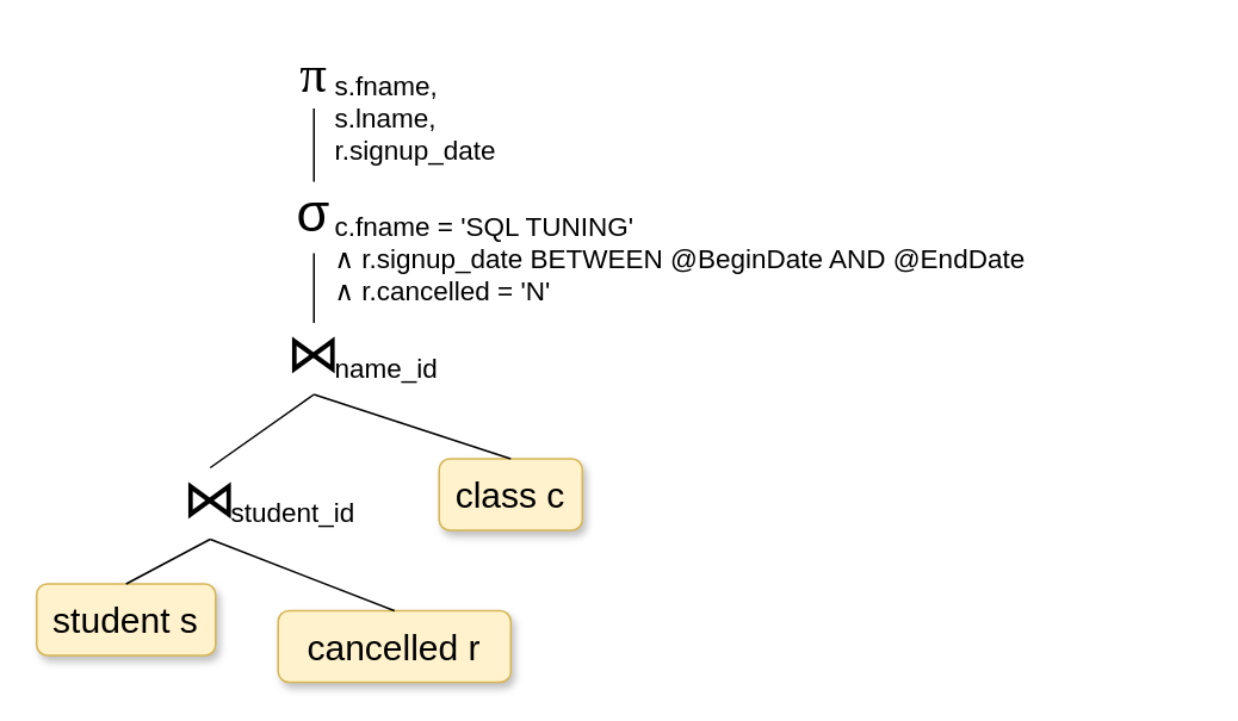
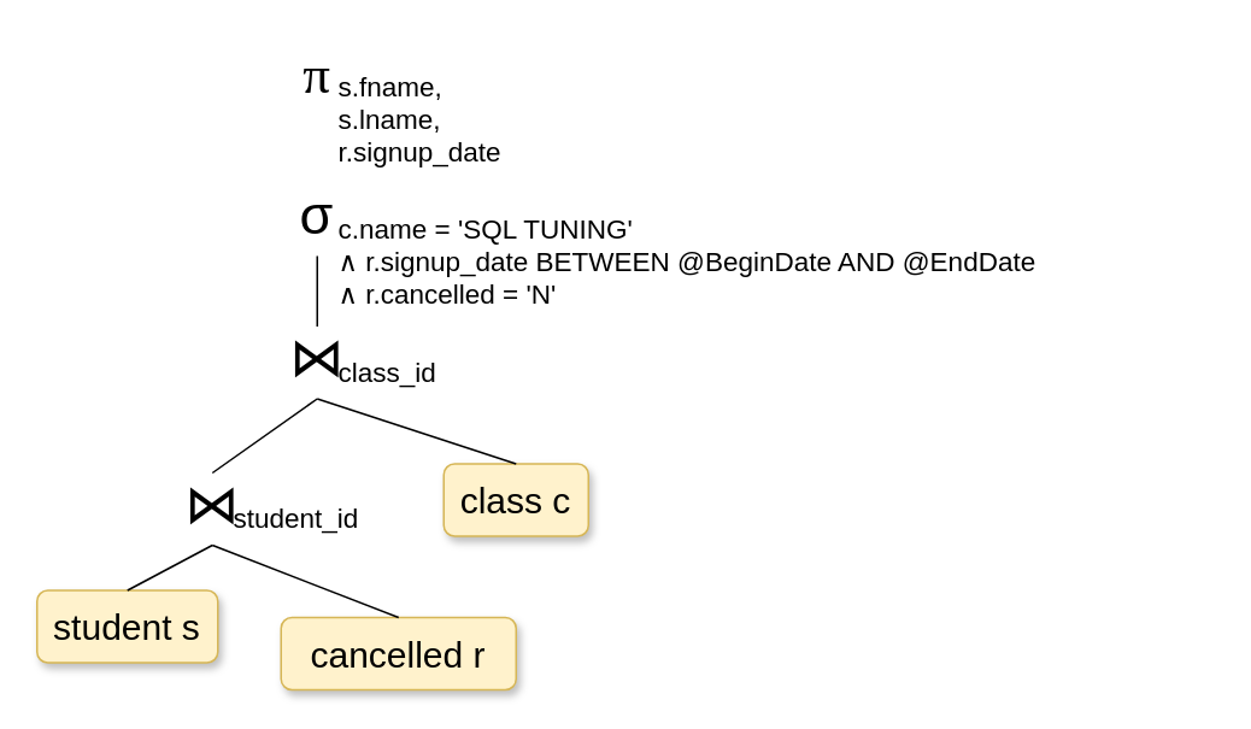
  <mxCell id="0" />
  <mxCell id="1" parent="0" />
  <mxCell id="2" value="student s" style="text;html=1;strokeColor=#d6b656;fillColor=#fff2cc;align=center;verticalAlign=middle;whiteSpace=wrap;rounded=1;fontSize=20;shadow=1;sketch=0;glass=0;" parent="1" vertex="1"><mxGeometry x="20" y="326" width="100" height="40" as="geometry" /></mxCell>
  <mxCell id="3" value="cancelled r" style="text;html=1;strokeColor=#d6b656;fillColor=#fff2cc;align=center;verticalAlign=middle;whiteSpace=wrap;rounded=1;fontSize=20;shadow=1;sketch=0;glass=0;" parent="1" vertex="1"><mxGeometry x="155" y="341" width="130" height="40" as="geometry" /></mxCell>
  <mxCell id="4" value="class c" style="text;html=1;strokeColor=#d6b656;fillColor=#fff2cc;align=center;verticalAlign=middle;whiteSpace=wrap;rounded=1;fontSize=20;shadow=1;sketch=0;glass=0;" parent="1" vertex="1"><mxGeometry x="245" y="256" width="80" height="40" as="geometry" /></mxCell>
  <mxCell id="5" style="edgeStyle=orthogonalEdgeStyle;rounded=0;orthogonalLoop=1;jettySize=auto;html=1;exitX=0.5;exitY=1;exitDx=0;exitDy=0;" parent="1" edge="1"><mxGeometry relative="1" as="geometry"><mxPoint x="670" y="241" as="sourcePoint" /><mxPoint x="670" y="241" as="targetPoint" /></mxGeometry></mxCell>
- <mxCell id="6" style="rounded=0;orthogonalLoop=1;jettySize=auto;html=1;entryX=0.5;entryY=0;entryDx=0;entryDy=0;endArrow=none;endFill=0;exitX=0.5;exitY=1;exitDx=0;exitDy=0;" parent="1" source="12" target="16" edge="1"><mxGeometry relative="1" as="geometry" /></mxCell>
  <mxCell id="7" style="edgeStyle=none;rounded=0;sketch=0;orthogonalLoop=1;jettySize=auto;html=1;entryX=0.5;entryY=0;entryDx=0;entryDy=0;shadow=0;fontSize=20;endArrow=none;endFill=0;" parent="1" source="16" target="14" edge="1"><mxGeometry relative="1" as="geometry" /></mxCell>
  <mxCell id="8" style="edgeStyle=none;rounded=0;sketch=0;orthogonalLoop=1;jettySize=auto;html=1;entryX=0.5;entryY=0;entryDx=0;entryDy=0;shadow=0;fontSize=20;endArrow=none;endFill=0;exitX=0.5;exitY=1;exitDx=0;exitDy=0;" parent="1" source="14" target="18" edge="1"><mxGeometry relative="1" as="geometry" /></mxCell>
  <mxCell id="9" style="edgeStyle=none;rounded=0;sketch=0;orthogonalLoop=1;jettySize=auto;html=1;entryX=0.5;entryY=0;entryDx=0;entryDy=0;shadow=0;fontSize=20;endArrow=none;endFill=0;exitX=0.5;exitY=1;exitDx=0;exitDy=0;" parent="1" source="18" target="2" edge="1"><mxGeometry relative="1" as="geometry" /></mxCell>
  <mxCell id="10" style="edgeStyle=none;rounded=0;sketch=0;orthogonalLoop=1;jettySize=auto;html=1;entryX=0.5;entryY=0;entryDx=0;entryDy=0;shadow=0;fontSize=20;endArrow=none;endFill=0;exitX=0.5;exitY=1;exitDx=0;exitDy=0;" parent="1" source="18" target="3" edge="1"><mxGeometry relative="1" as="geometry" /></mxCell>
  <mxCell id="11" style="edgeStyle=none;rounded=0;sketch=0;orthogonalLoop=1;jettySize=auto;html=1;entryX=0.5;entryY=0;entryDx=0;entryDy=0;shadow=0;fontSize=20;endArrow=none;endFill=0;exitX=0.5;exitY=1;exitDx=0;exitDy=0;" parent="1" source="14" target="4" edge="1"><mxGeometry relative="1" as="geometry" /></mxCell>
  <mxCell id="12" value="&lt;span id=&quot;docs-internal-guid-24cfe74f-7fff-80c8-4b2b-47ca78d1e50c&quot; style=&quot;font-size: 30px;&quot;&gt;&lt;span style=&quot;font-size: 30px; font-family: &amp;quot;Times New Roman&amp;quot;; background-color: transparent; font-variant-numeric: normal; font-variant-east-asian: normal;&quot;&gt;π&lt;/span&gt;&lt;/span&gt;" style="text;html=1;strokeColor=none;fillColor=none;align=center;verticalAlign=middle;whiteSpace=wrap;rounded=0;fontSize=30;" parent="1" vertex="1"><mxGeometry x="155" y="20" width="40" height="40" as="geometry" /></mxCell>
  <mxCell id="13" value="&lt;div style=&quot;&quot;&gt;s.fname,&lt;/div&gt;&lt;div style=&quot;&quot;&gt;s.lname,&lt;/div&gt;&lt;div style=&quot;&quot;&gt;r.signup_date&lt;br&gt;&lt;/div&gt;" style="text;html=1;strokeColor=none;fillColor=none;align=left;verticalAlign=middle;whiteSpace=wrap;rounded=0;fontSize=15;" parent="1" vertex="1"><mxGeometry x="185" y="30" width="110" height="70" as="geometry" /></mxCell>
  <mxCell id="14" value="⋈&lt;sub&gt;&lt;br&gt;&lt;/sub&gt;" style="text;html=1;strokeColor=none;fillColor=none;align=center;verticalAlign=middle;whiteSpace=wrap;rounded=0;fontSize=30;" parent="1" vertex="1"><mxGeometry x="155.002" y="180" width="40" height="40" as="geometry" /></mxCell>
- <mxCell id="15" value="&lt;div style=&quot;&quot;&gt;name_id&lt;br&gt;&lt;/div&gt;" style="text;html=1;strokeColor=none;fillColor=none;align=left;verticalAlign=middle;whiteSpace=wrap;rounded=0;fontSize=15;" parent="1" vertex="1"><mxGeometry x="185" y="190" width="80" height="30" as="geometry" /></mxCell>
+ <mxCell id="15" value="&lt;div style=&quot;&quot;&gt;class_id&lt;br&gt;&lt;/div&gt;" style="text;html=1;strokeColor=none;fillColor=none;align=left;verticalAlign=middle;whiteSpace=wrap;rounded=0;fontSize=15;" parent="1" vertex="1"><mxGeometry x="185" y="190" width="80" height="30" as="geometry" /></mxCell>
  <mxCell id="16" value="σ&lt;sub&gt;&lt;br&gt;&lt;/sub&gt;" style="text;html=1;strokeColor=none;fillColor=none;align=center;verticalAlign=middle;whiteSpace=wrap;rounded=0;fontSize=30;" parent="1" vertex="1"><mxGeometry x="155" y="101" width="40" height="40" as="geometry" /></mxCell>
- <mxCell id="17" value="&lt;div style=&quot;&quot;&gt;&lt;div style=&quot;&quot;&gt;c.fname = 'SQL TUNING'&lt;/div&gt;&lt;div style=&quot;&quot;&gt;∧ r.signup_date BETWEEN @BeginDate AND @EndDate&amp;nbsp;&lt;/div&gt;&lt;div style=&quot;&quot;&gt;∧ r.cancelled = 'N'&lt;/div&gt;&lt;/div&gt;" style="text;html=1;strokeColor=none;fillColor=none;align=left;verticalAlign=middle;whiteSpace=wrap;rounded=0;fontSize=15;" parent="1" vertex="1"><mxGeometry x="185" y="109" width="410" height="70" as="geometry" /></mxCell>
+ <mxCell id="17" value="&lt;div style=&quot;&quot;&gt;&lt;div style=&quot;&quot;&gt;c.name = 'SQL TUNING'&lt;/div&gt;&lt;div style=&quot;&quot;&gt;∧ r.signup_date BETWEEN @BeginDate AND @EndDate&amp;nbsp;&lt;/div&gt;&lt;div style=&quot;&quot;&gt;∧ r.cancelled = 'N'&lt;/div&gt;&lt;/div&gt;" style="text;html=1;strokeColor=none;fillColor=none;align=left;verticalAlign=middle;whiteSpace=wrap;rounded=0;fontSize=15;" parent="1" vertex="1"><mxGeometry x="185" y="109" width="410" height="70" as="geometry" /></mxCell>
  <mxCell id="18" value="⋈&lt;sub&gt;&lt;br&gt;&lt;/sub&gt;" style="text;html=1;strokeColor=none;fillColor=none;align=center;verticalAlign=middle;whiteSpace=wrap;rounded=0;fontSize=30;" parent="1" vertex="1"><mxGeometry x="97.002" y="261" width="40" height="40" as="geometry" /></mxCell>
  <mxCell id="19" value="&lt;div style=&quot;&quot;&gt;student_id&lt;br&gt;&lt;/div&gt;" style="text;html=1;strokeColor=none;fillColor=none;align=left;verticalAlign=middle;whiteSpace=wrap;rounded=0;fontSize=15;" parent="1" vertex="1"><mxGeometry x="127" y="271" width="90" height="30" as="geometry" /></mxCell>
